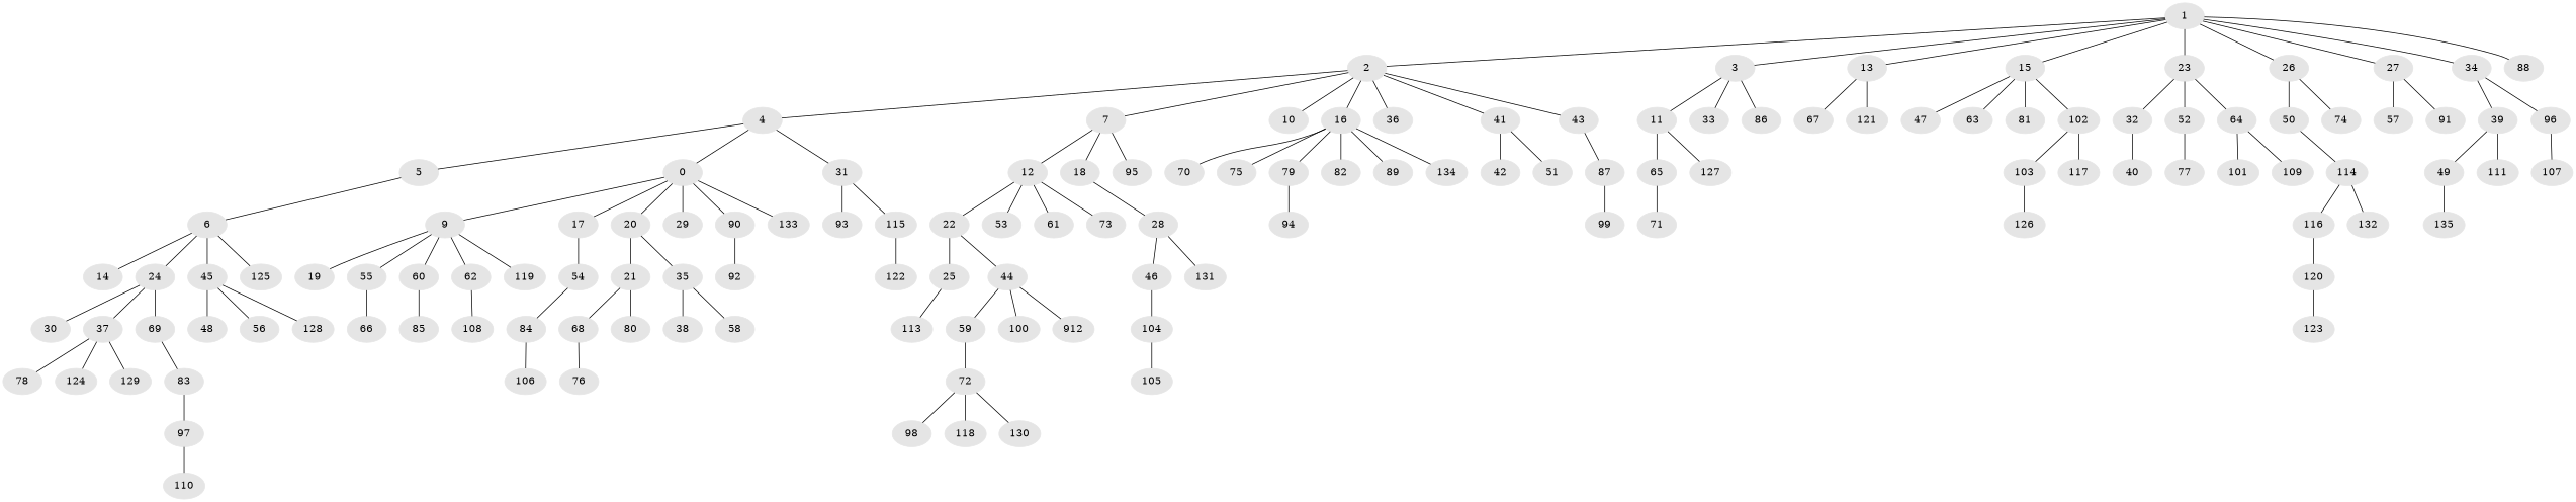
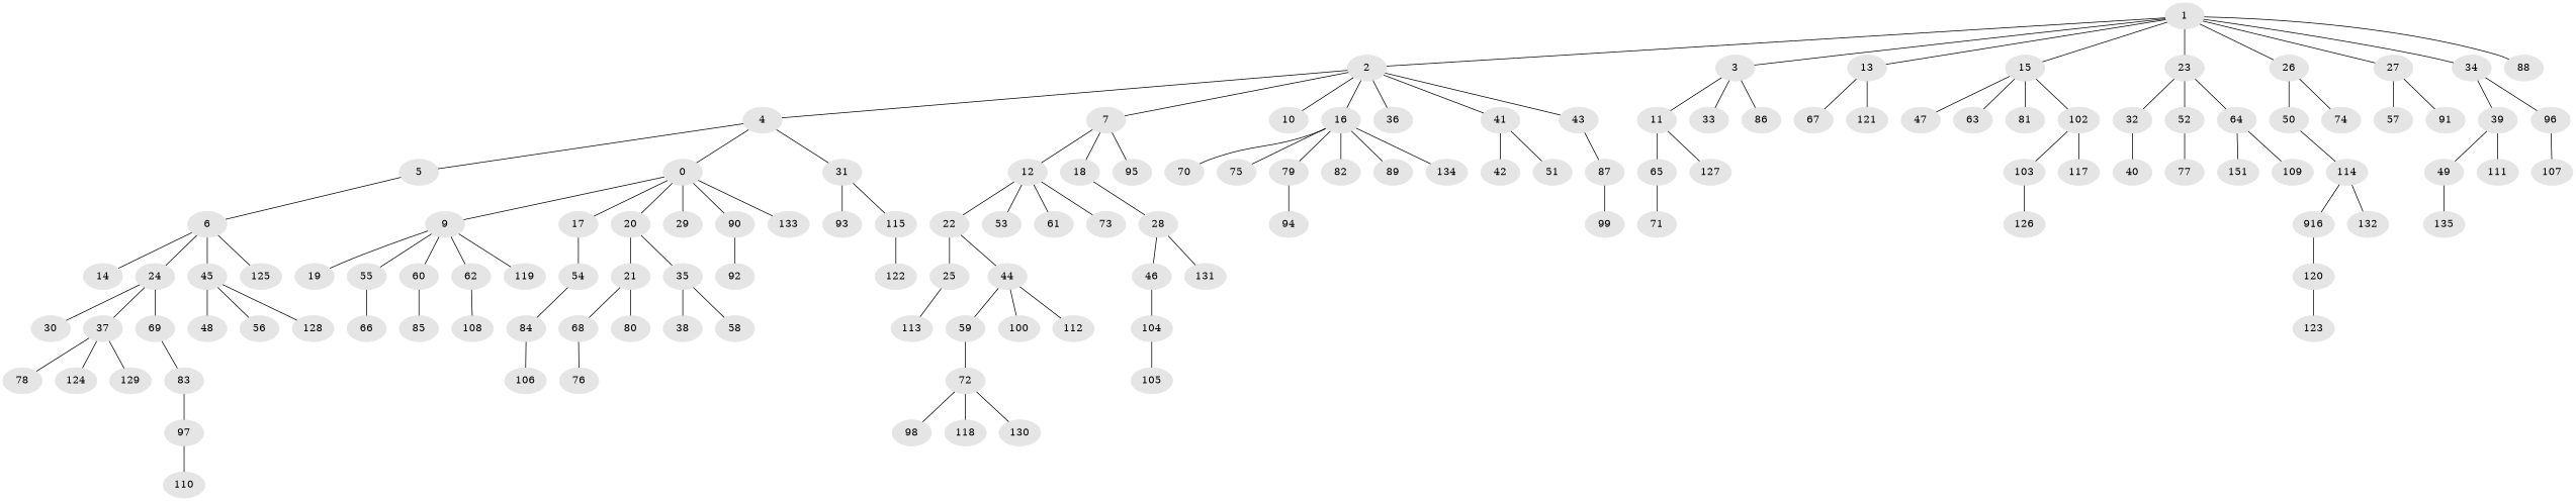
  graph {
    node [color=gray90 style=filled]
    1
    2
    3
    13
    15
    23
    26
    27
    34
    88
    4
    7
    10
    16
    36
    41
    43
    11
    33
    86
    67
    121
    47
    63
    81
    102
    32
    52
    64
    50
    74
    57
    91
    39
    96
    5
    n37 [label=0]
    31
    12
    18
    95
    70
    75
    79
    82
    89
    134
    42
    51
    87
    65
    127
    6
    9
    17
    20
    29
    90
    133
    93
    115
    14
    24
    45
    125
    30
    37
    69
    48
    56
    128
    22
    53
    61
    73
    28
    19
    55
    60
    62
    119
    54
    21
    35
    92
    66
    85
    108
    71
    25
    44
    103
    117
    94
    84
    46
    131
    68
    80
    38
    58
    76
    113
    59
    100
-   112 [label=912]
+   112
    40
    77
-   101
+   101 [label=151]
    109
    78
    124
    129
    83
    114
    104
    122
    49
    111
    107
    135
    99
    72
    105
-   116
+   116 [label=916]
    132
    106
    98
    118
    130
    97
    110
    126
    120
    123
    1 -- 2
    1 -- 3
    1 -- 13
    1 -- 15
    1 -- 23
    1 -- 26
    1 -- 27
    1 -- 34
    1 -- 88
    2 -- 4
    2 -- 7
    2 -- 10
    2 -- 16
    2 -- 36
    2 -- 41
    2 -- 43
    3 -- 11
    3 -- 33
    3 -- 86
    13 -- 67
    13 -- 121
    15 -- 47
    15 -- 63
    15 -- 81
    15 -- 102
    23 -- 32
    23 -- 52
    23 -- 64
    26 -- 50
    26 -- 74
    27 -- 57
    27 -- 91
    34 -- 39
    34 -- 96
    4 -- 5
    4 -- n37
    4 -- 31
    7 -- 12
    7 -- 18
    7 -- 95
    16 -- 70
    16 -- 75
    16 -- 79
    16 -- 82
    16 -- 89
    16 -- 134
    41 -- 42
    41 -- 51
    43 -- 87
    11 -- 65
    11 -- 127
    102 -- 103
    102 -- 117
    32 -- 40
    52 -- 77
    64 -- 101
    64 -- 109
    50 -- 114
    39 -- 49
    39 -- 111
    96 -- 107
    5 -- 6
    n37 -- 9
    n37 -- 17
    n37 -- 20
    n37 -- 29
    n37 -- 90
    n37 -- 133
    31 -- 93
    31 -- 115
    12 -- 22
    12 -- 53
    12 -- 61
    12 -- 73
    18 -- 28
    79 -- 94
    87 -- 99
    65 -- 71
    6 -- 14
    6 -- 24
    6 -- 45
    6 -- 125
    9 -- 19
    9 -- 55
    9 -- 60
    9 -- 62
    9 -- 119
    17 -- 54
    20 -- 21
    20 -- 35
    90 -- 92
    115 -- 122
    24 -- 30
    24 -- 37
    24 -- 69
    45 -- 48
    45 -- 56
    45 -- 128
    37 -- 78
    37 -- 124
    37 -- 129
    69 -- 83
    22 -- 25
    22 -- 44
    28 -- 46
    28 -- 131
    55 -- 66
    60 -- 85
    62 -- 108
    54 -- 84
    21 -- 68
    21 -- 80
    35 -- 38
    35 -- 58
    25 -- 113
    44 -- 59
    44 -- 100
    44 -- 112
    103 -- 126
    84 -- 106
    46 -- 104
    68 -- 76
    59 -- 72
    83 -- 97
    114 -- 116
    114 -- 132
    104 -- 105
    49 -- 135
    72 -- 98
    72 -- 118
    72 -- 130
    116 -- 120
    97 -- 110
    120 -- 123
  }
